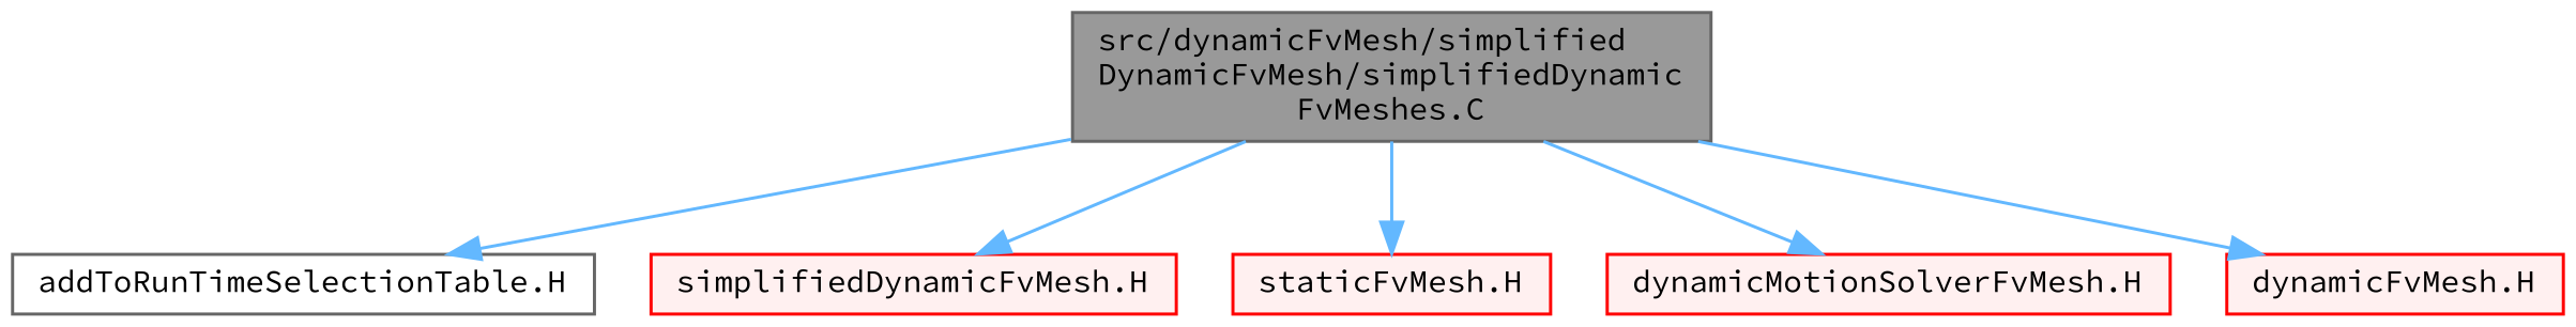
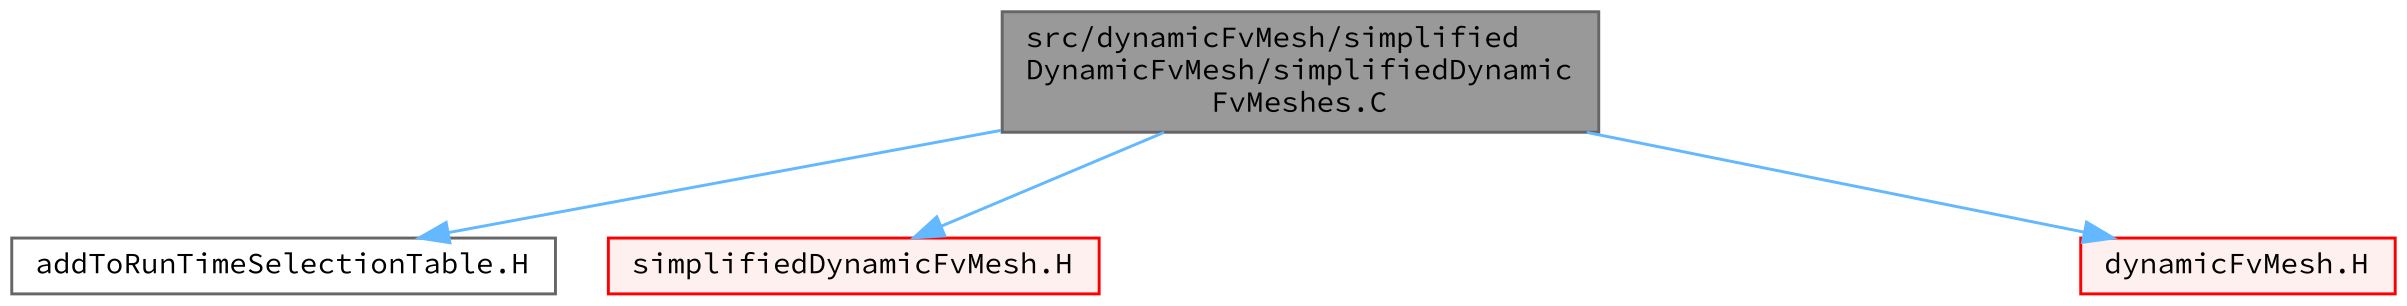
  digraph {
    fontname="Source Code Pro"
    node [color=red fillcolor="#FFF0F0" fontname="Source Code Pro" fontsize=10 shape=box style=filled]
    edge [color=steelblue1 fontname="Source Code Pro" fontsize=10 labelfontname=Helvetica labelfontsize=10 style=solid]
    n1 [color=gray40 fillcolor=grey60 fontcolor=black height=0.2 label="src/dynamicFvMesh/simplified\lDynamicFvMesh/simplifiedDynamic\lFvMeshes.C" width=0.4]
    n2 [color=grey40 fillcolor=white height=0.2 label="addToRunTimeSelectionTable.H" width=0.4]
    n3 [height=0.2 label="simplifiedDynamicFvMesh.H" width=0.4]
-   n4 [height=0.2 label="staticFvMesh.H" width=0.4]
-   n5 [height=0.2 label="dynamicMotionSolverFvMesh.H" width=0.4]
    n6 [height=0.2 label="dynamicFvMesh.H" width=0.4]
    n1 -> n2
    n1 -> n3
-   n1 -> n4
-   n1 -> n5
    n1 -> n6
  }
